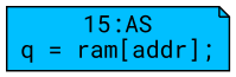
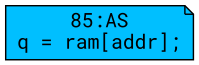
  strict digraph {
    fontname="Roboto Mono"
-   n1 [ast="<pyverilog.vparser.ast.Assign object at 0x7f04a468a0d0>" def_var="['q']" fillcolor=deepskyblue label="15:AS\nq = ram[addr];" statements="[]" style=filled typ=Assign use_var="['ram', 'addr']" shape=note fontname="Roboto Mono"]
+   n1 [ast="<pyverilog.vparser.ast.Assign object at 0x7f04a468a0d0>" def_var="['q']" fillcolor=deepskyblue label="85:AS\nq = ram[addr];" statements="[]" style=filled typ=Assign use_var="['ram', 'addr']" shape=note fontname="Roboto Mono"]
  }
